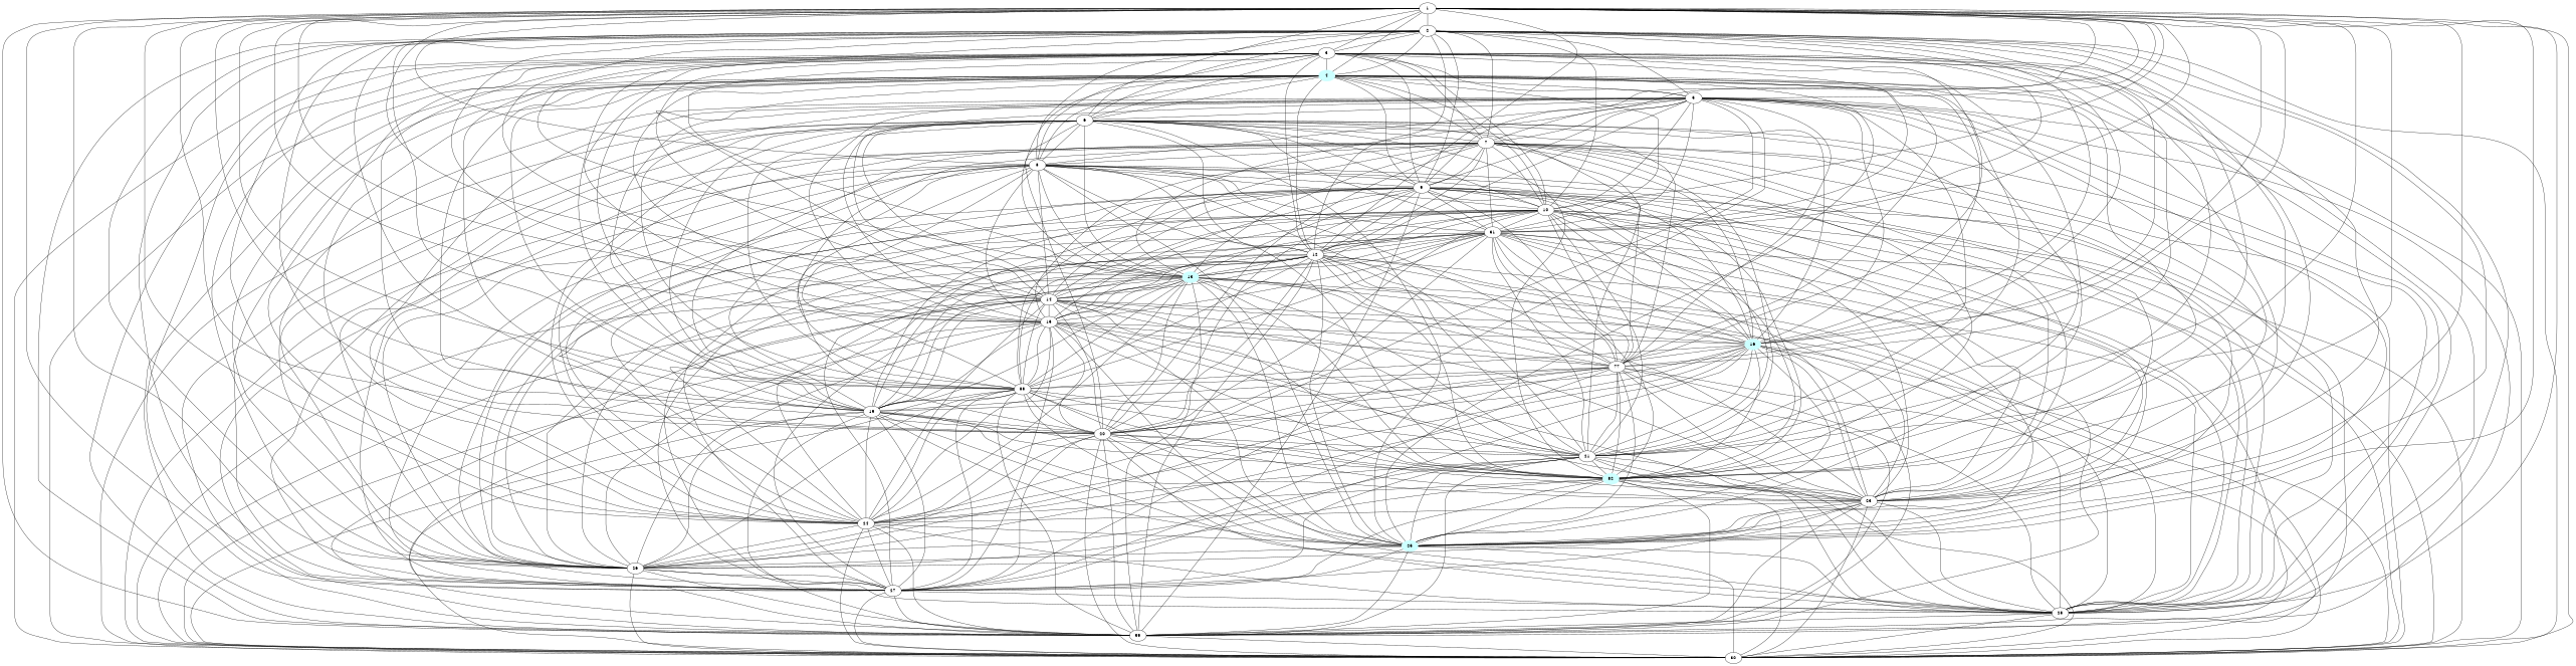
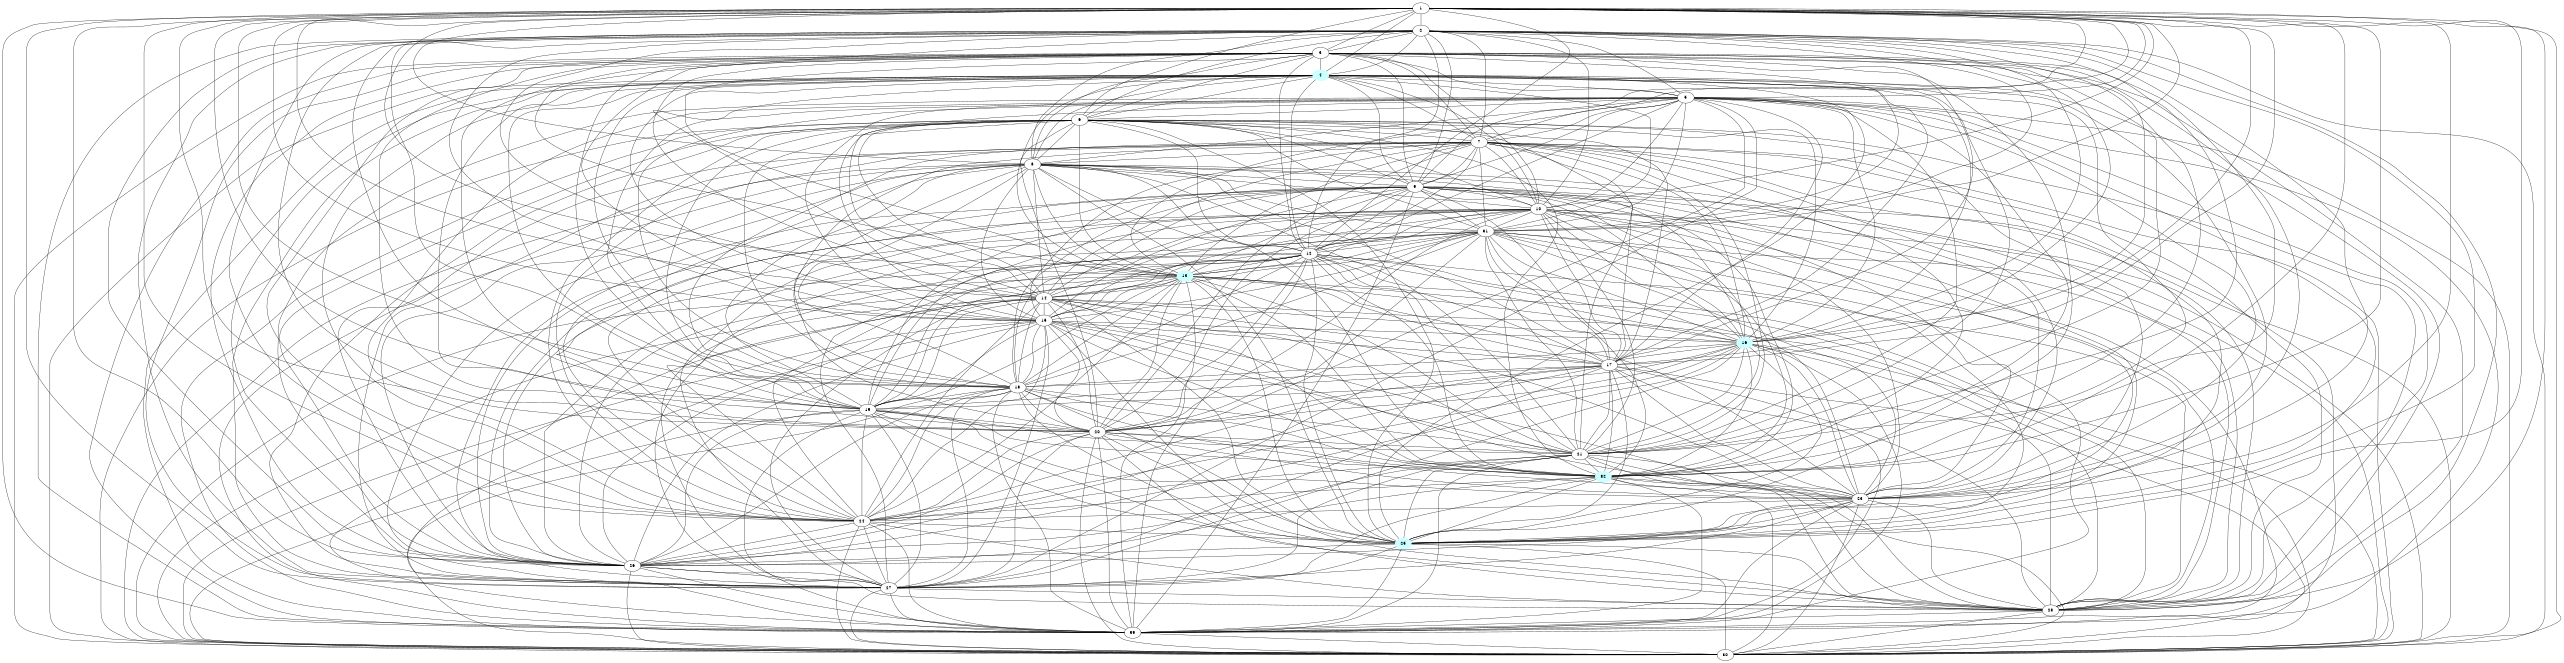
  graph {
    4 [color="#CCFFFF" style=filled]
    13 [color="#CCFFFF" style=filled]
    16 [color="#CCFFFF" style=filled]
    n4 [color="#CCFFFF" label=82 style=filled]
    25 [color="#CCFFFF" style=filled]
    5
    6
    7
    8
    9
    10
    n12 [label=31]
    12
    14
    15
-   17 [label=77]
-   18 [label=88]
+   17
+   18
    19
    20
    21
    23
    24
    26
    27
    28
    n26 [label=59]
    30
    1
    2
    3
    4 -- 13
    4 -- 16
    4 -- n4
    4 -- 25
    4 -- 5
    4 -- 6
    4 -- 7
    4 -- 8
    4 -- 9
    4 -- 10
    4 -- n12
    4 -- 12
    4 -- 14
    4 -- 15
    4 -- 17
    4 -- 18
    4 -- 19
    4 -- 20
    4 -- 21
    4 -- 23
    4 -- 24
    4 -- 26
    4 -- 27
    4 -- 28
    4 -- n26
    4 -- 30
    13 -- 16
    13 -- n4
    13 -- 25
    13 -- 14
    13 -- 15
    13 -- 17
    13 -- 18
    13 -- 19
    13 -- 20
    13 -- 21
    13 -- 23
    13 -- 24
    13 -- 26
    13 -- 27
    13 -- 28
    13 -- n26
    13 -- 30
    16 -- n4
    16 -- 25
    16 -- 17
    16 -- 18
    16 -- 19
    16 -- 20
    16 -- 21
    16 -- 23
    16 -- 24
    16 -- 26
    16 -- 27
    16 -- 28
    16 -- n26
    16 -- 30
    n4 -- 25
    n4 -- 23
    n4 -- 24
    n4 -- 26
    n4 -- 27
    n4 -- 28
    n4 -- n26
    n4 -- 30
    25 -- 26
    25 -- 27
    25 -- 28
    25 -- n26
    25 -- 30
    5 -- 13
    5 -- 16
    5 -- n4
    5 -- 25
    5 -- 6
    5 -- 7
    5 -- 8
    5 -- 9
    5 -- 10
    5 -- n12
    5 -- 12
    5 -- 14
    5 -- 15
    5 -- 17
    5 -- 18
    5 -- 19
    5 -- 20
    5 -- 21
    5 -- 23
    5 -- 24
    5 -- 26
    5 -- 27
    5 -- 28
    5 -- n26
    5 -- 30
    6 -- 13
    6 -- 16
    6 -- n4
    6 -- 25
    6 -- 7
    6 -- 8
    6 -- 9
    6 -- 10
    6 -- n12
    6 -- 12
    6 -- 14
    6 -- 15
    6 -- 17
    6 -- 18
    6 -- 19
    6 -- 20
    6 -- 21
    6 -- 23
    6 -- 24
    6 -- 26
    6 -- 27
    6 -- 28
    6 -- n26
    6 -- 30
    7 -- 13
    7 -- 16
    7 -- n4
    7 -- 25
    7 -- 8
    7 -- 9
    7 -- 10
    7 -- n12
    7 -- 12
    7 -- 14
    7 -- 15
    7 -- 17
    7 -- 18
    7 -- 19
    7 -- 20
    7 -- 21
    7 -- 23
    7 -- 24
    7 -- 26
    7 -- 27
    7 -- 28
    7 -- n26
    7 -- 30
    8 -- 13
    8 -- 16
    8 -- n4
    8 -- 25
    8 -- 9
    8 -- 10
    8 -- n12
    8 -- 12
    8 -- 14
    8 -- 15
    8 -- 17
    8 -- 18
    8 -- 19
    8 -- 20
    8 -- 21
    8 -- 23
    8 -- 24
    8 -- 26
    8 -- 27
    8 -- 28
    8 -- n26
    8 -- 30
    9 -- 13
    9 -- 16
    9 -- n4
    9 -- 25
    9 -- 10
    9 -- n12
    9 -- 12
    9 -- 14
    9 -- 15
    9 -- 17
    9 -- 18
    9 -- 19
    9 -- 20
    9 -- 21
    9 -- 23
    9 -- 24
    9 -- 26
    9 -- 27
    9 -- 28
    9 -- n26
    9 -- 30
    10 -- 13
    10 -- 16
    10 -- n4
    10 -- 25
    10 -- n12
    10 -- 12
    10 -- 14
    10 -- 15
    10 -- 17
    10 -- 18
    10 -- 19
    10 -- 20
    10 -- 21
    10 -- 23
    10 -- 24
    10 -- 26
    10 -- 27
    10 -- 28
    10 -- n26
    10 -- 30
    n12 -- 13
    n12 -- 16
    n12 -- n4
    n12 -- 25
    n12 -- 12
    n12 -- 14
    n12 -- 15
    n12 -- 17
    n12 -- 18
    n12 -- 19
    n12 -- 20
    n12 -- 21
    n12 -- 23
    n12 -- 24
    n12 -- 26
    n12 -- 27
    n12 -- 28
    n12 -- n26
    n12 -- 30
    12 -- 13
    12 -- 16
    12 -- n4
    12 -- 25
    12 -- 14
    12 -- 15
    12 -- 17
    12 -- 18
    12 -- 19
    12 -- 20
    12 -- 21
    12 -- 23
    12 -- 24
    12 -- 26
    12 -- 27
    12 -- 28
    12 -- n26
    12 -- 30
    14 -- 16
    14 -- n4
    14 -- 25
    14 -- 15
    14 -- 17
    14 -- 18
    14 -- 19
    14 -- 20
    14 -- 21
    14 -- 23
    14 -- 24
    14 -- 26
    14 -- 27
    14 -- 28
    14 -- n26
    14 -- 30
    15 -- 16
    15 -- n4
    15 -- 25
    15 -- 17
    15 -- 18
    15 -- 19
    15 -- 20
    15 -- 21
    15 -- 23
    15 -- 24
    15 -- 26
    15 -- 27
    15 -- 28
    15 -- n26
    15 -- 30
    17 -- n4
    17 -- 25
    17 -- 18
    17 -- 19
    17 -- 20
    17 -- 21
    17 -- 23
    17 -- 24
    17 -- 26
    17 -- 27
    17 -- 28
    17 -- n26
    17 -- 30
    18 -- n4
    18 -- 25
    18 -- 19
    18 -- 20
    18 -- 21
    18 -- 23
    18 -- 24
    18 -- 26
    18 -- 27
    18 -- 28
    18 -- n26
    18 -- 30
    19 -- n4
    19 -- 25
    19 -- 20
    19 -- 21
    19 -- 23
    19 -- 24
    19 -- 26
    19 -- 27
    19 -- 28
    19 -- n26
    19 -- 30
    20 -- n4
    20 -- 25
    20 -- 21
    20 -- 23
    20 -- 24
    20 -- 26
    20 -- 27
    20 -- 28
    20 -- n26
    20 -- 30
    21 -- n4
    21 -- 25
    21 -- 23
    21 -- 24
    21 -- 26
    21 -- 27
    21 -- 28
    21 -- n26
    21 -- 30
    23 -- 25
    23 -- 24
    23 -- 26
    23 -- 27
    23 -- 28
    23 -- n26
    23 -- 30
    24 -- 25
    24 -- 26
    24 -- 27
    24 -- 28
    24 -- n26
    24 -- 30
    26 -- 27
    26 -- 28
    26 -- n26
    26 -- 30
    27 -- 28
    27 -- n26
    27 -- 30
    28 -- n26
    28 -- 30
    n26 -- 30
    1 -- 4
    1 -- 13
    1 -- 16
    1 -- n4
    1 -- 25
    1 -- 5
    1 -- 6
    1 -- 7
    1 -- 8
    1 -- 9
    1 -- 10
    1 -- n12
    1 -- 12
    1 -- 14
    1 -- 15
    1 -- 17
    1 -- 18
    1 -- 19
    1 -- 20
    1 -- 21
    1 -- 23
    1 -- 24
    1 -- 26
    1 -- 27
    1 -- 28
    1 -- n26
    1 -- 30
    1 -- 2
    1 -- 3
    2 -- 4
    2 -- 13
    2 -- 16
    2 -- n4
    2 -- 25
    2 -- 5
    2 -- 6
    2 -- 7
    2 -- 8
    2 -- 9
    2 -- 10
    2 -- n12
    2 -- 12
    2 -- 14
    2 -- 15
    2 -- 17
    2 -- 18
    2 -- 19
    2 -- 20
    2 -- 21
    2 -- 23
    2 -- 24
    2 -- 26
    2 -- 27
    2 -- 28
    2 -- n26
    2 -- 30
    2 -- 3
    3 -- 4
    3 -- 13
    3 -- 16
    3 -- n4
    3 -- 25
    3 -- 5
    3 -- 6
    3 -- 7
    3 -- 8
    3 -- 9
    3 -- 10
    3 -- n12
    3 -- 12
    3 -- 14
    3 -- 15
    3 -- 17
    3 -- 18
    3 -- 19
    3 -- 20
    3 -- 21
    3 -- 23
    3 -- 24
    3 -- 26
    3 -- 27
    3 -- 28
    3 -- n26
    3 -- 30
  }
